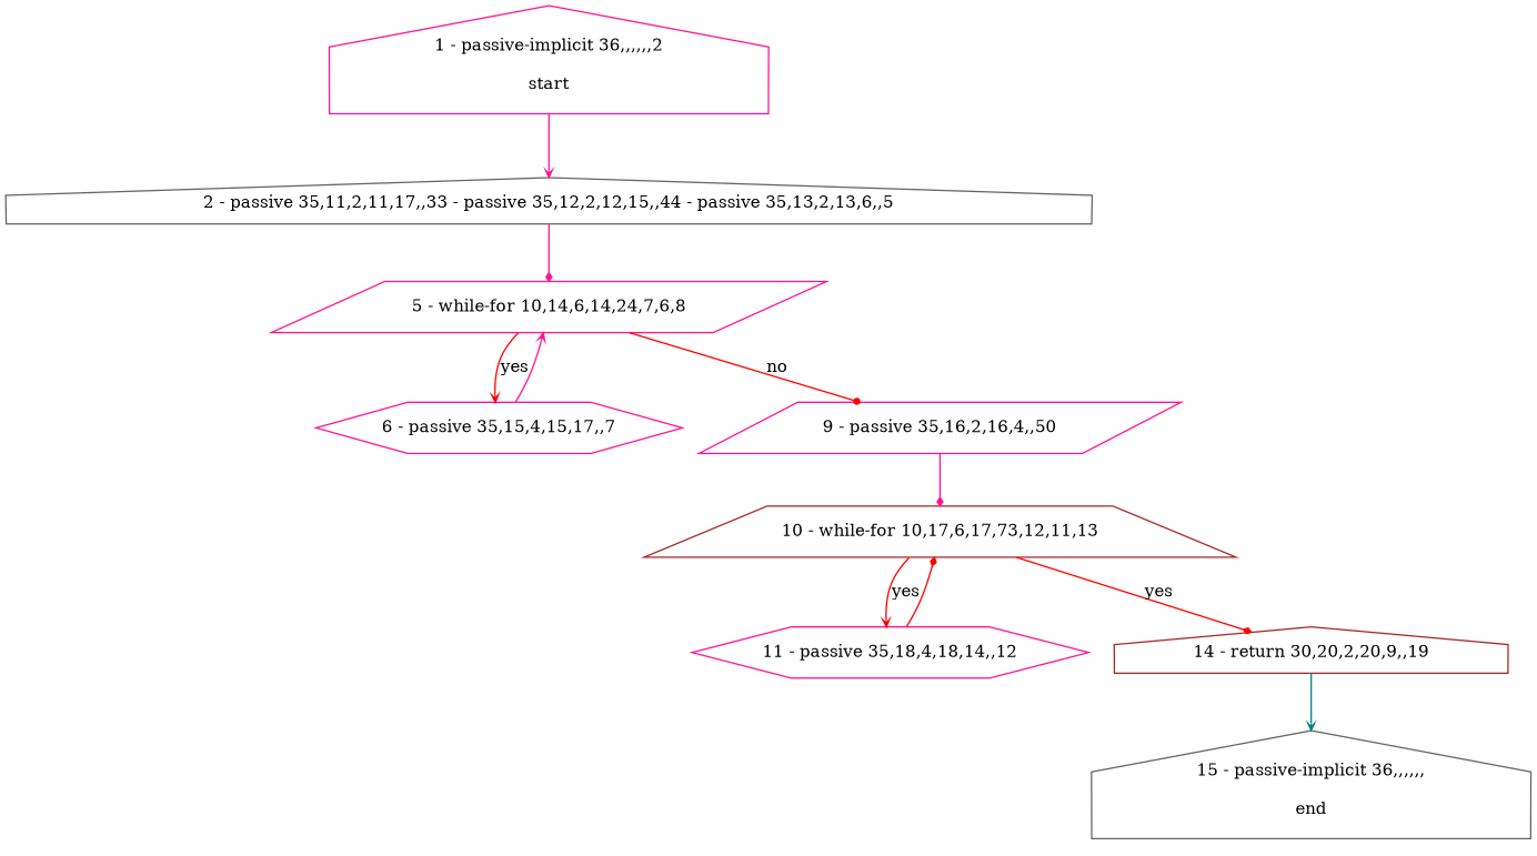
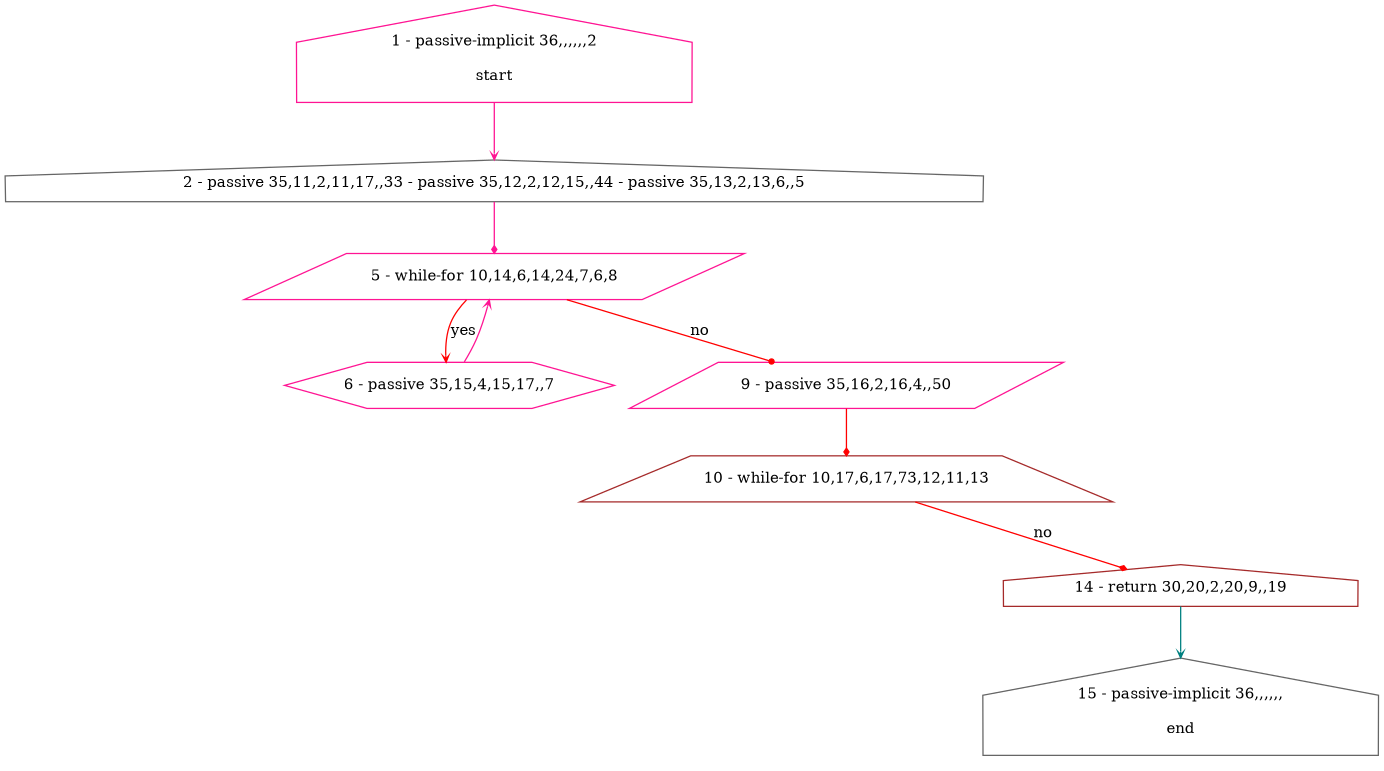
  digraph {
    bgcolor=white
    compound=true
    fillcolor="#FFFFCC"
    fontname="DejaVu Serif"
    fontsize=12
    pack=true
    packmode=clust
    style="rounded,filled"
    node [color=deeppink compound=true fillcolor="#ffffff" fixedsize=false fontname="DejaVu Serif" fontsize=12 node_initialized=no shape=house style=filled]
    edge [arrowhead=vee arrowsize=0.5 arrowtail=none color=red compound=true dir=forward fontcolor=black fontname="DejaVu Serif" fontsize=12]
    n1 [color=gray40 label="2 - passive 35,11,2,11,17,,33 - passive 35,12,2,12,15,,44 - passive 35,13,2,13,6,,5"]
    n2 [label="5 - while-for 10,14,6,14,24,7,6,8" shape=parallelogram]
    n3 [label="6 - passive 35,15,4,15,17,,7" shape=hexagon]
    n4 [label="9 - passive 35,16,2,16,4,,50" shape=parallelogram]
    n5 [label="1 - passive-implicit 36,,,,,,2\n\nstart"]
    n6 [color=brown label="10 - while-for 10,17,6,17,73,12,11,13" shape=trapezium]
-   n7 [label="11 - passive 35,18,4,18,14,,12" shape=hexagon]
    n8 [color=brown label="14 - return 30,20,2,20,9,,19"]
    n9 [color=gray40 label="15 - passive-implicit 36,,,,,,\n\nend"]
    n1 -> n2 [arrowhead=diamond color=deeppink]
    n2 -> n3 [label=yes]
    n2 -> n4 [arrowhead=dot label=no]
    n3 -> n2 [color=deeppink]
-   n4 -> n6 [arrowhead=diamond color=deeppink]
+   n4 -> n6 [arrowhead=diamond]
    n5 -> n1 [color=deeppink]
-   n6 -> n7 [label=yes]
-   n6 -> n8 [arrowhead=diamond label=yes]
-   n7 -> n6 [arrowhead=diamond]
+   n6 -> n8 [arrowhead=diamond label=no]
    n8 -> n9 [color=teal]
  }
